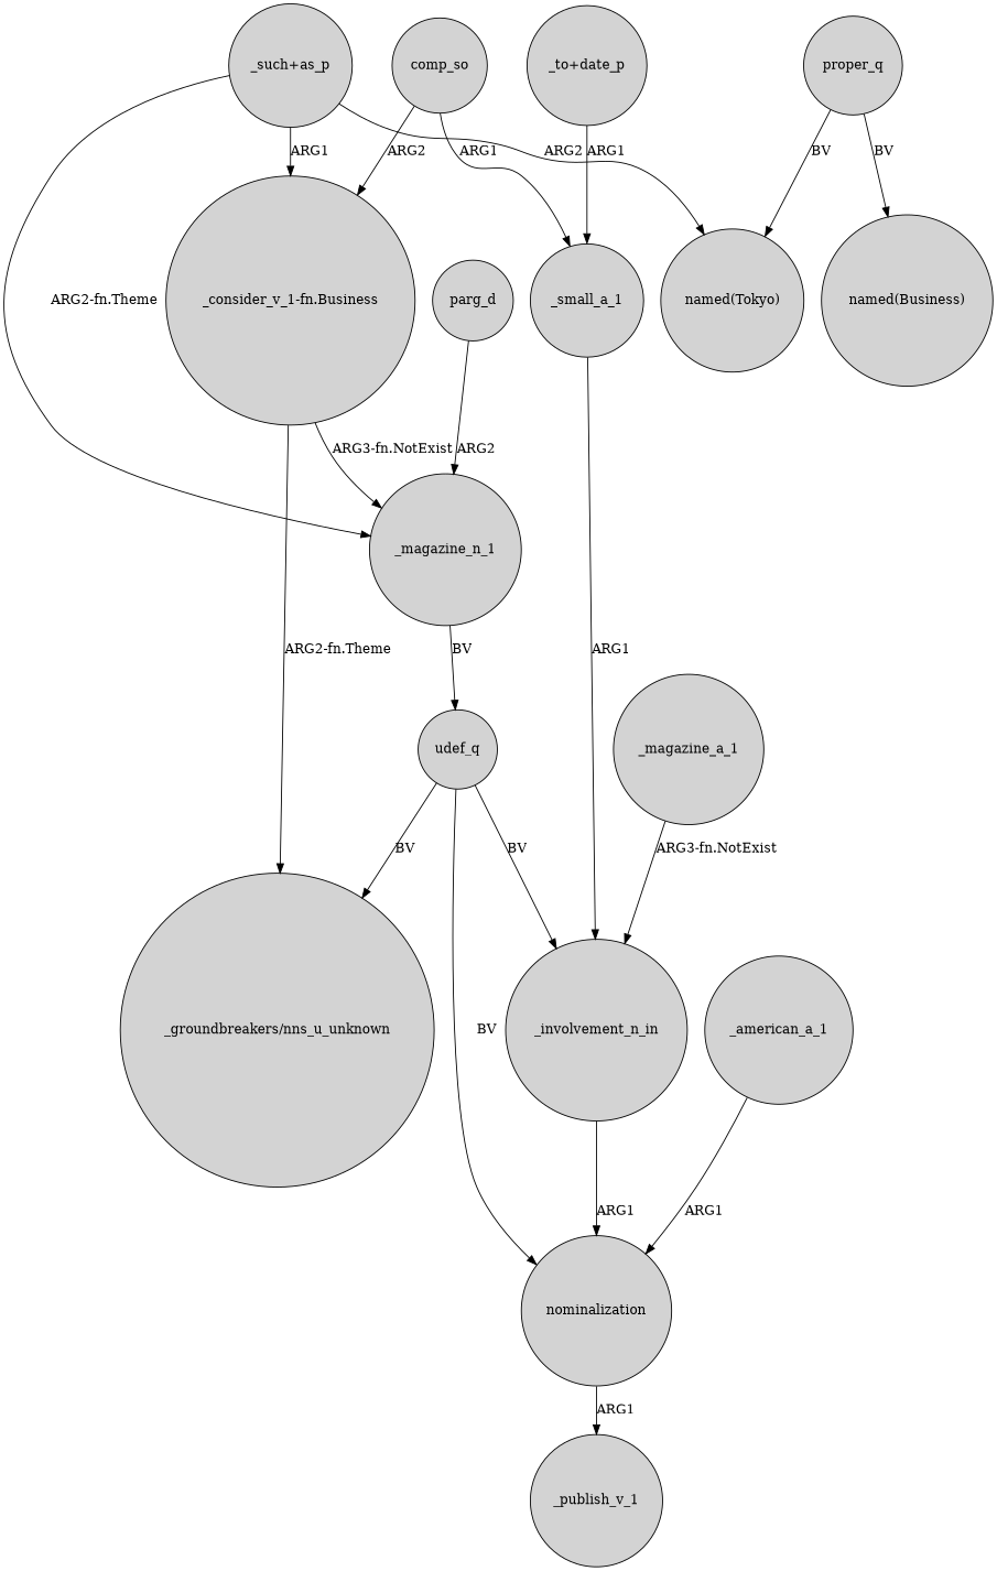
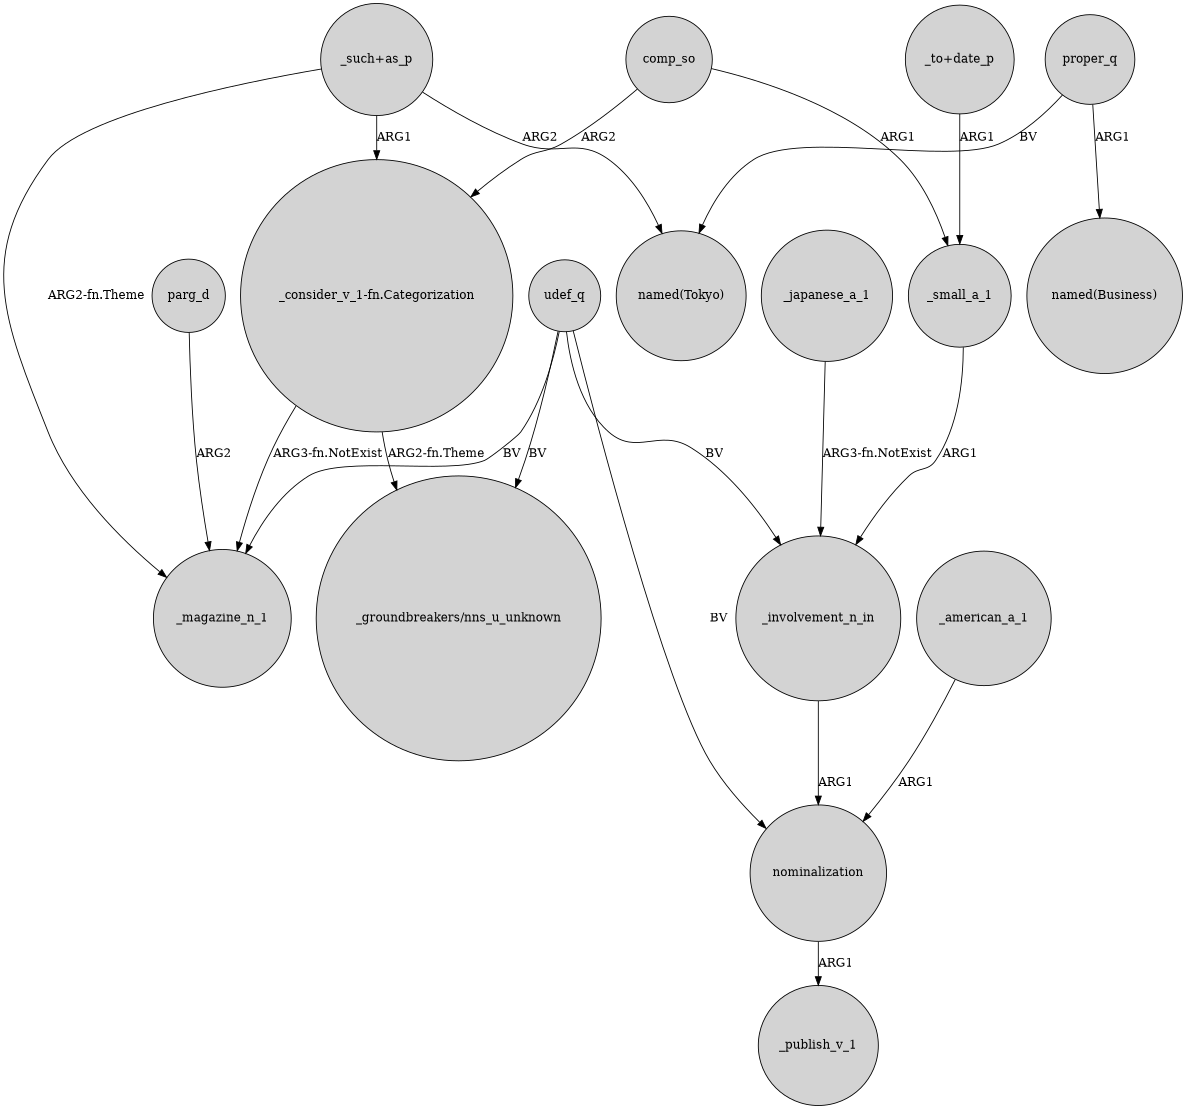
  digraph {
    node [shape=circle style=filled]
    "_such+as_p"
    _magazine_n_1
    "named(Tokyo)"
-   "_consider_v_1-fn.Categorization" [label="_consider_v_1-fn.Business"]
+   "_consider_v_1-fn.Categorization"
    comp_so
    _small_a_1
    "_groundbreakers/nns_u_unknown"
    _involvement_n_in
    proper_q
    "named(Business)"
    parg_d
    udef_q
    nominalization
    _publish_v_1
    "_to+date_p"
    _american_a_1
-   _japanese_a_1 [label=_magazine_a_1]
+   _japanese_a_1
    "_such+as_p" -> _magazine_n_1 [label="ARG2-fn.Theme"]
    "_such+as_p" -> "named(Tokyo)" [label=ARG2]
    "_such+as_p" -> "_consider_v_1-fn.Categorization" [label=ARG1]
    "_consider_v_1-fn.Categorization" -> _magazine_n_1 [label="ARG3-fn.NotExist"]
    "_consider_v_1-fn.Categorization" -> "_groundbreakers/nns_u_unknown" [label="ARG2-fn.Theme"]
    comp_so -> "_consider_v_1-fn.Categorization" [label=ARG2]
    comp_so -> _small_a_1 [label=ARG1]
    _small_a_1 -> _involvement_n_in [label=ARG1]
    _involvement_n_in -> nominalization [label=ARG1]
    proper_q -> "named(Tokyo)" [label=BV]
-   proper_q -> "named(Business)" [label=BV]
+   proper_q -> "named(Business)" [label=ARG1]
    parg_d -> _magazine_n_1 [label=ARG2]
-   _magazine_n_1 -> udef_q [label=BV]
+   udef_q -> _magazine_n_1 [label=BV]
    udef_q -> "_groundbreakers/nns_u_unknown" [label=BV]
    udef_q -> _involvement_n_in [label=BV]
    udef_q -> nominalization [label=BV]
    nominalization -> _publish_v_1 [label=ARG1]
    "_to+date_p" -> _small_a_1 [label=ARG1]
    _american_a_1 -> nominalization [label=ARG1]
    _japanese_a_1 -> _involvement_n_in [label="ARG3-fn.NotExist"]
  }
